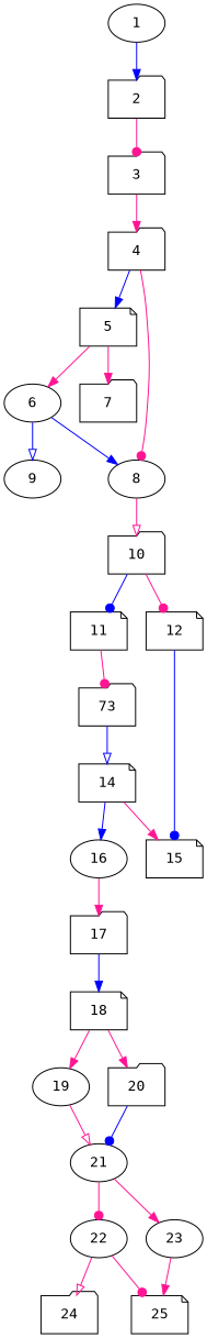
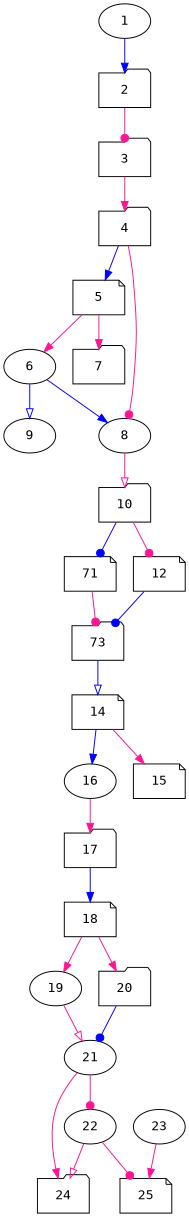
  digraph {
    fontname="DejaVu Sans Mono"
    node [alpha=0.16 fontname="DejaVu Sans Mono" shape=ellipse]
    edge [arrowhead=normal color=deeppink fontname="DejaVu Sans Mono"]
    1 [alpha=0.17 expect_size=19353600]
    2 [alpha=0.10 expect_size=37710848 shape=folder]
    3 [expect_size=6122496 shape=folder]
    4 [alpha=0.20 expect_size=41970688 shape=folder]
    5 [alpha=0.01 expect_size=39405568 shape=note]
    8 [alpha=0.08 expect_size=7032832]
    6 [alpha=0.03 expect_size=42017792]
    7 [alpha=0.07 expect_size=21909504 shape=folder]
    9 [alpha=0.10 expect_size=47673344]
    10 [alpha=0.00 expect_size=28549120 shape=folder]
-   11 [alpha=0.03 expect_size=19479552 shape=note]
+   11 [alpha=0.03 expect_size=19479552 shape=note label=71]
    12 [alpha=0.09 expect_size=13201408 shape=note]
    n13 [alpha=0.11 expect_size=36442112 label=73 shape=folder]
    14 [alpha=0.20 expect_size=27622400 shape=note]
    15 [alpha=0.14 expect_size=26725376 shape=note]
    16 [expect_size=28445696]
    17 [expect_size=34928640 shape=folder]
    18 [alpha=0.19 expect_size=52345856 shape=note]
    19 [alpha=0.05 expect_size=24193024]
    20 [alpha=0.13 expect_size=47064064 shape=folder]
    21 [alpha=0.06 expect_size=47669248]
    22 [alpha=0.14 expect_size=7071744]
    23 [alpha=0.01 expect_size=28607488]
    24 [alpha=0.05 expect_size=6270976 shape=folder]
    25 [alpha=0.02 expect_size=5960704 shape=note]
    1 -> 2 [color=blue]
    2 -> 3 [arrowhead=dot]
    3 -> 4
    4 -> 5 [color=blue]
    4 -> 8 [arrowhead=dot]
    5 -> 6
    5 -> 7
    8 -> 10 [arrowhead=onormal]
    6 -> 8 [color=blue]
    6 -> 9 [arrowhead=onormal color=blue]
    10 -> 11 [arrowhead=dot color=blue]
    10 -> 12 [arrowhead=dot]
    11 -> n13 [arrowhead=dot]
-   12 -> 15 [arrowhead=dot color=blue]
+   12 -> n13 [arrowhead=dot color=blue]
    n13 -> 14 [arrowhead=onormal color=blue]
    14 -> 15
    14 -> 16 [color=blue]
    16 -> 17
    17 -> 18 [color=blue]
    18 -> 19
    18 -> 20
    19 -> 21 [arrowhead=onormal]
    20 -> 21 [arrowhead=dot color=blue]
    21 -> 22 [arrowhead=dot]
-   21 -> 23
+   21 -> 24
    22 -> 24 [arrowhead=onormal]
    22 -> 25 [arrowhead=dot]
    23 -> 25
  }
